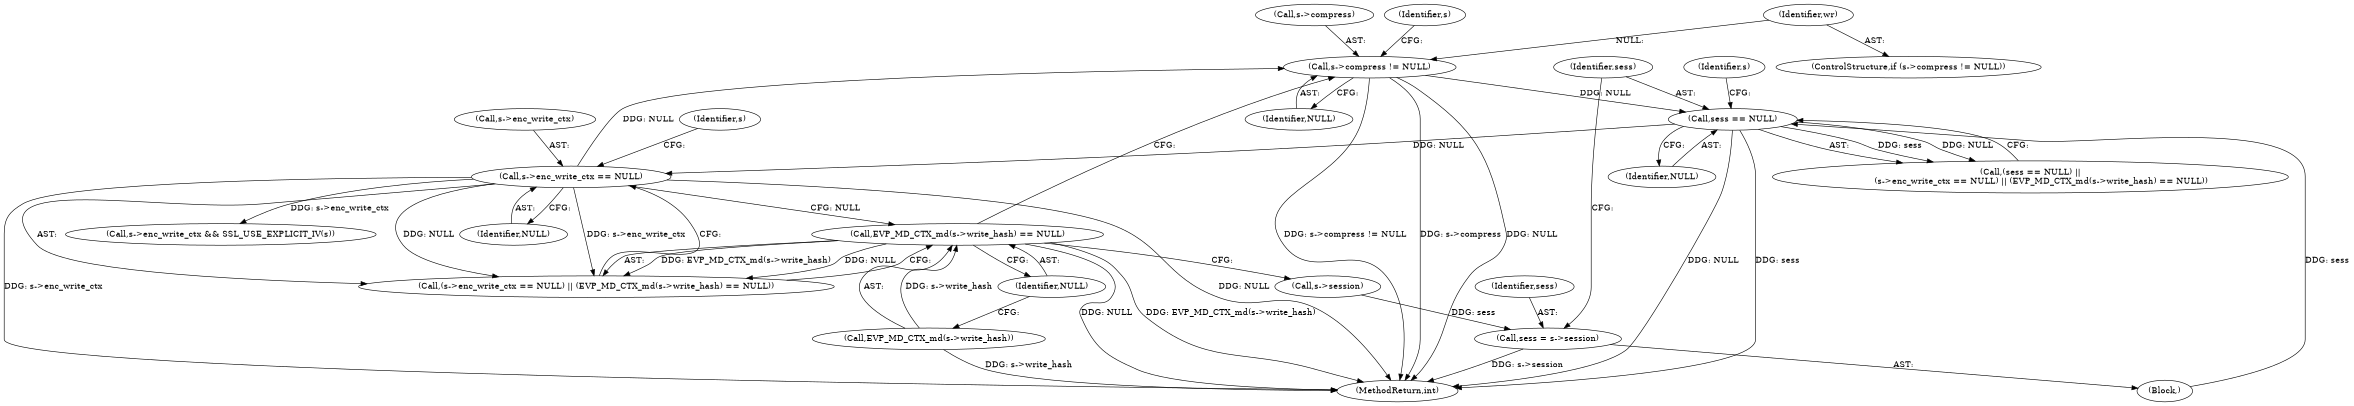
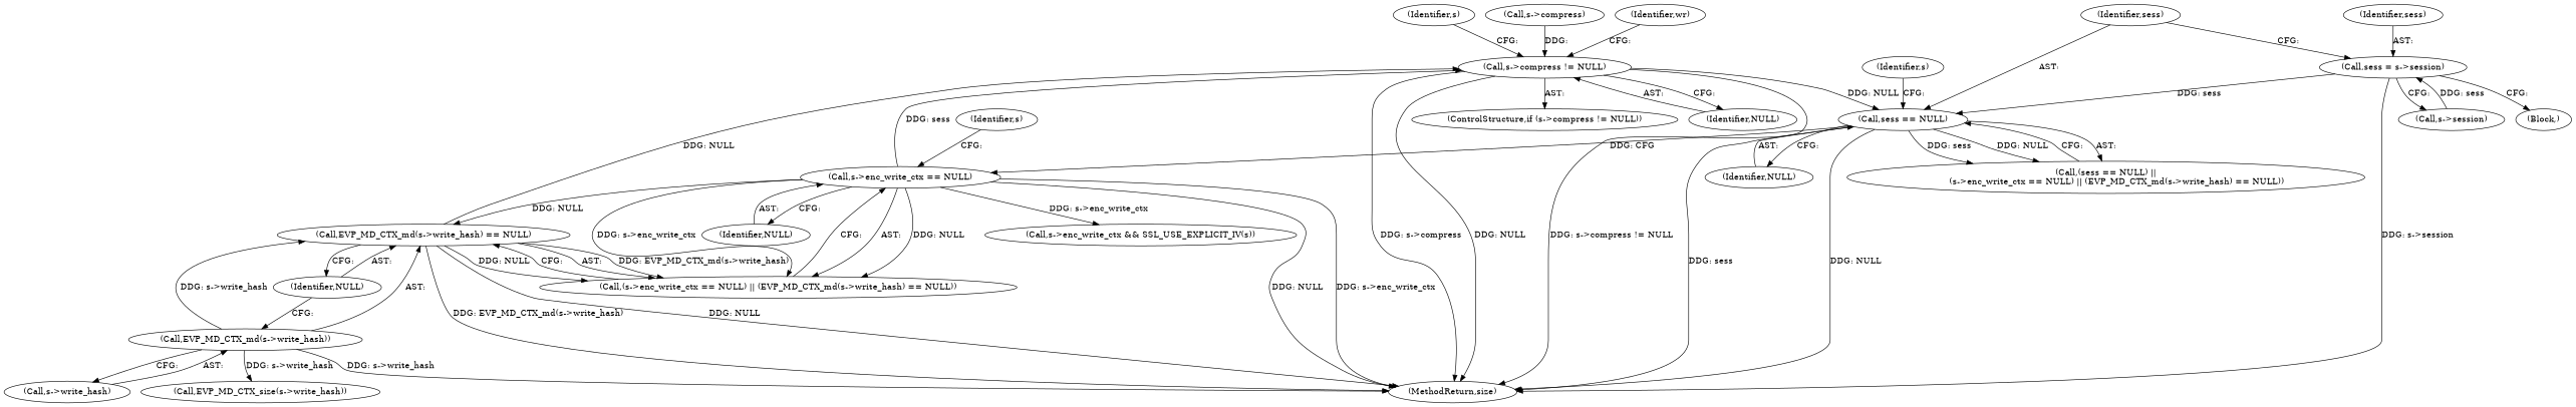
  digraph {
    n1 [label="(Call,s->compress != NULL)"]
    n2 [label="(ControlStructure,if (s->compress != NULL))"]
-   n3 [label="(MethodReturn,int)"]
+   n3 [label="(MethodReturn,size)"]
    n4 [label="(Identifier,NULL)"]
    n5 [label="(Call,sess == NULL)"]
    n6 [label="(Call,EVP_MD_CTX_md(s->write_hash) == NULL)"]
    n7 [label="(Identifier,NULL)"]
    n8 [label="(Call,(s->enc_write_ctx == NULL) || (EVP_MD_CTX_md(s->write_hash) == NULL))"]
    n9 [label="(Call,EVP_MD_CTX_md(s->write_hash))"]
    n10 [label="(Call,s->enc_write_ctx == NULL)"]
+   n11 [label="(Call,s->write_hash)"]
+   n12 [label="(Call,EVP_MD_CTX_size(s->write_hash))"]
    n13 [label="(Call,s->enc_write_ctx && SSL_USE_EXPLICIT_IV(s))"]
    n14 [label="(Identifier,NULL)"]
    n15 [label="(Identifier,NULL)"]
    n16 [label="(Call,(sess == NULL) ||\n        (s->enc_write_ctx == NULL) || (EVP_MD_CTX_md(s->write_hash) == NULL))"]
    n17 [label="(Call,sess = s->session)"]
    n18 [label="(Call,s->session)"]
    n19 [label="(Block,)"]
    n20 [label="(Identifier,sess)"]
    n21 [label="(Identifier,s)"]
    n22 [label="(Call,s->compress)"]
    n23 [label="(Identifier,sess)"]
    n24 [label="(Identifier,s)"]
    n25 [label="(Identifier,wr)"]
-   n26 [label="(Call,s->enc_write_ctx)"]
    n27 [label="(Identifier,s)"]
-   n25 -> n2 [label="AST: "]
+   n1 -> n2 [label="AST: "]
    n1 -> n3 [label="DDG: s->compress"]
    n1 -> n3 [label="DDG: NULL"]
    n1 -> n3 [label="DDG: s->compress != NULL"]
    n1 -> n4 [label="CFG: "]
    n1 -> n5 [label="DDG: NULL"]
    n4 -> n1 [label="AST: "]
    n5 -> n3 [label="DDG: NULL"]
    n5 -> n3 [label="DDG: sess"]
-   n5 -> n10 [label="DDG: NULL"]
+   n5 -> n10 [label="DDG: CFG"]
    n5 -> n15 [label="CFG: "]
    n5 -> n16 [label="AST: "]
    n5 -> n16 [label="DDG: sess"]
    n5 -> n16 [label="DDG: NULL"]
-   n6 -> n1 [label="CFG: "]
+   n6 -> n1 [label="DDG: NULL"]
    n6 -> n3 [label="DDG: NULL"]
    n6 -> n3 [label="DDG: EVP_MD_CTX_md(s->write_hash)"]
    n6 -> n7 [label="CFG: "]
    n6 -> n8 [label="AST: "]
    n6 -> n8 [label="DDG: EVP_MD_CTX_md(s->write_hash)"]
    n6 -> n8 [label="DDG: NULL"]
    n7 -> n6 [label="AST: "]
    n7 -> n9 [label="CFG: "]
    n8 -> n6 [label="CFG: "]
    n8 -> n10 [label="CFG: "]
    n9 -> n3 [label="DDG: s->write_hash"]
    n9 -> n6 [label="AST: "]
    n9 -> n6 [label="DDG: s->write_hash"]
-   n10 -> n1 [label="DDG: NULL"]
+   n9 -> n11 [label="CFG: "]
+   n9 -> n12 [label="DDG: s->write_hash"]
+   n10 -> n1 [label="DDG: sess"]
    n10 -> n3 [label="DDG: s->enc_write_ctx"]
    n10 -> n3 [label="DDG: NULL"]
-   n10 -> n6 [label="CFG: NULL"]
+   n10 -> n6 [label="DDG: NULL"]
    n10 -> n8 [label="AST: "]
    n10 -> n8 [label="DDG: s->enc_write_ctx"]
    n10 -> n8 [label="DDG: NULL"]
    n10 -> n13 [label="DDG: s->enc_write_ctx"]
    n10 -> n14 [label="CFG: "]
+   n11 -> n9 [label="AST: "]
    n14 -> n10 [label="AST: "]
    n15 -> n5 [label="AST: "]
    n16 -> n5 [label="CFG: "]
    n17 -> n3 [label="DDG: s->session"]
-   n19 -> n5 [label="DDG: sess"]
-   n6 -> n18 [label="CFG: "]
-   n17 -> n19 [label="AST: "]
+   n17 -> n5 [label="DDG: sess"]
+   n17 -> n18 [label="CFG: "]
+   n17 -> n19 [label="CFG: "]
    n18 -> n17 [label="DDG: sess"]
    n20 -> n5 [label="AST: "]
    n20 -> n17 [label="CFG: "]
    n21 -> n1 [label="CFG: "]
-   n22 -> n1 [label="AST: "]
+   n22 -> n1 [label="DDG: "]
    n23 -> n17 [label="AST: "]
    n24 -> n10 [label="CFG: "]
-   n25 -> n1 [label="NULL: "]
-   n26 -> n10 [label="AST: "]
+   n25 -> n1 [label="CFG: "]
    n27 -> n5 [label="CFG: "]
  }
